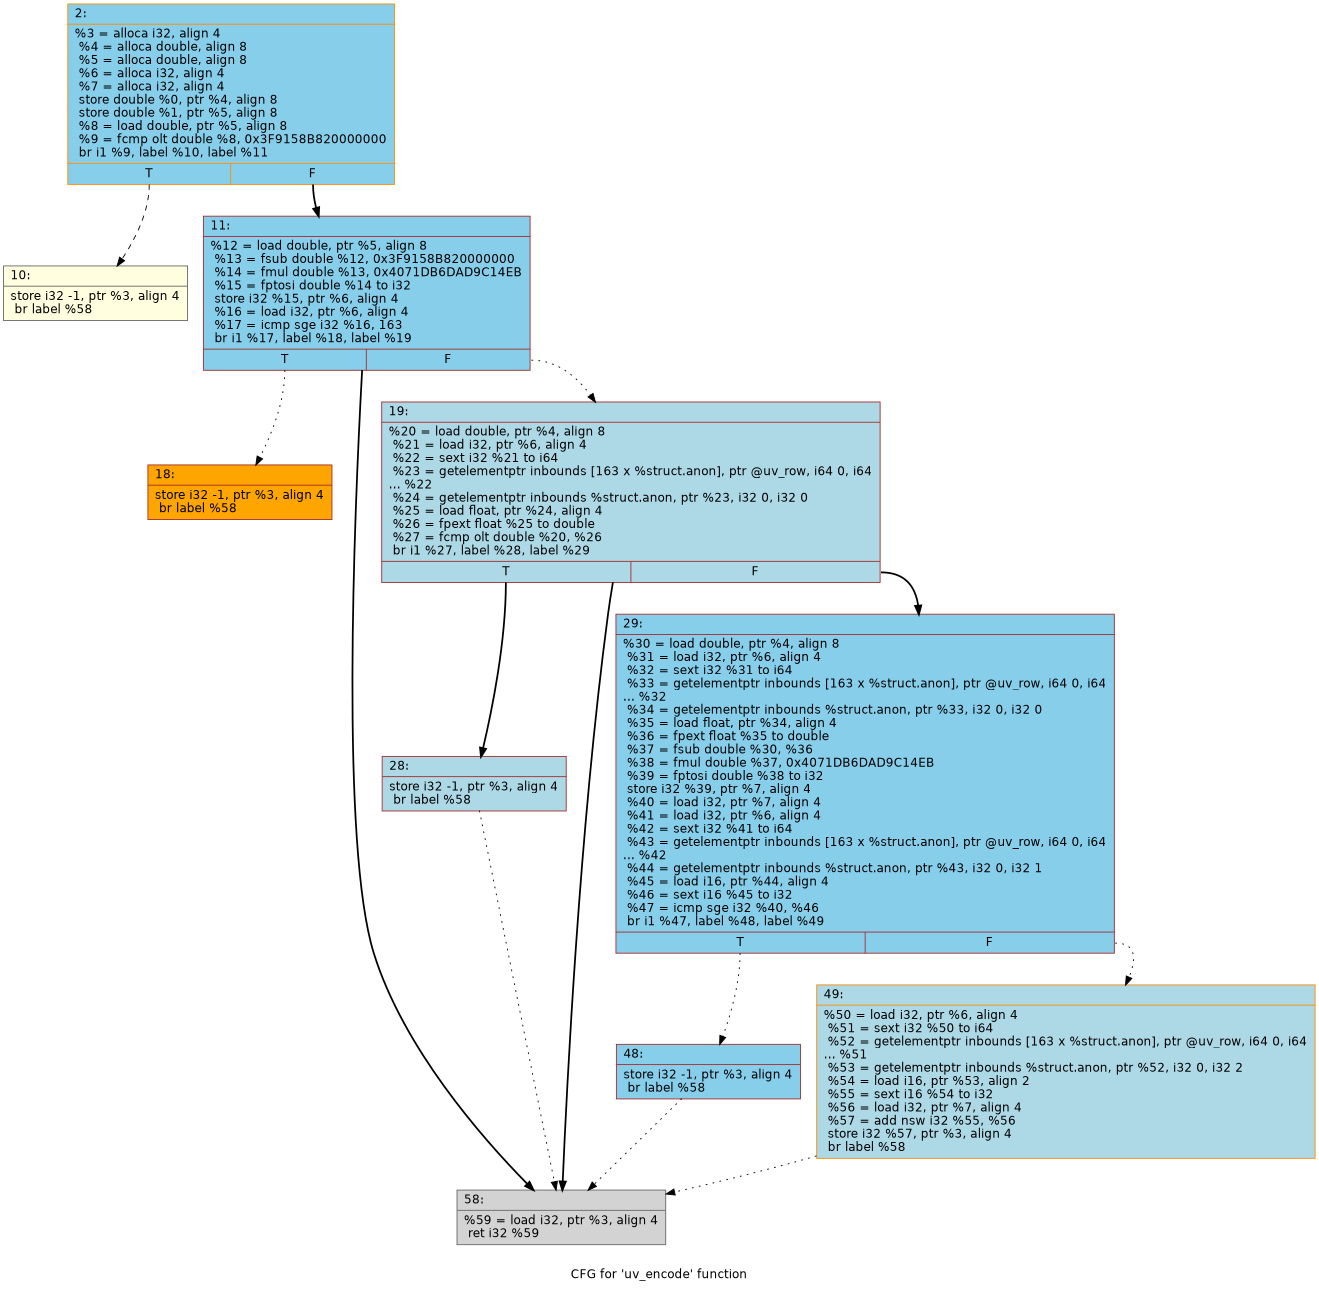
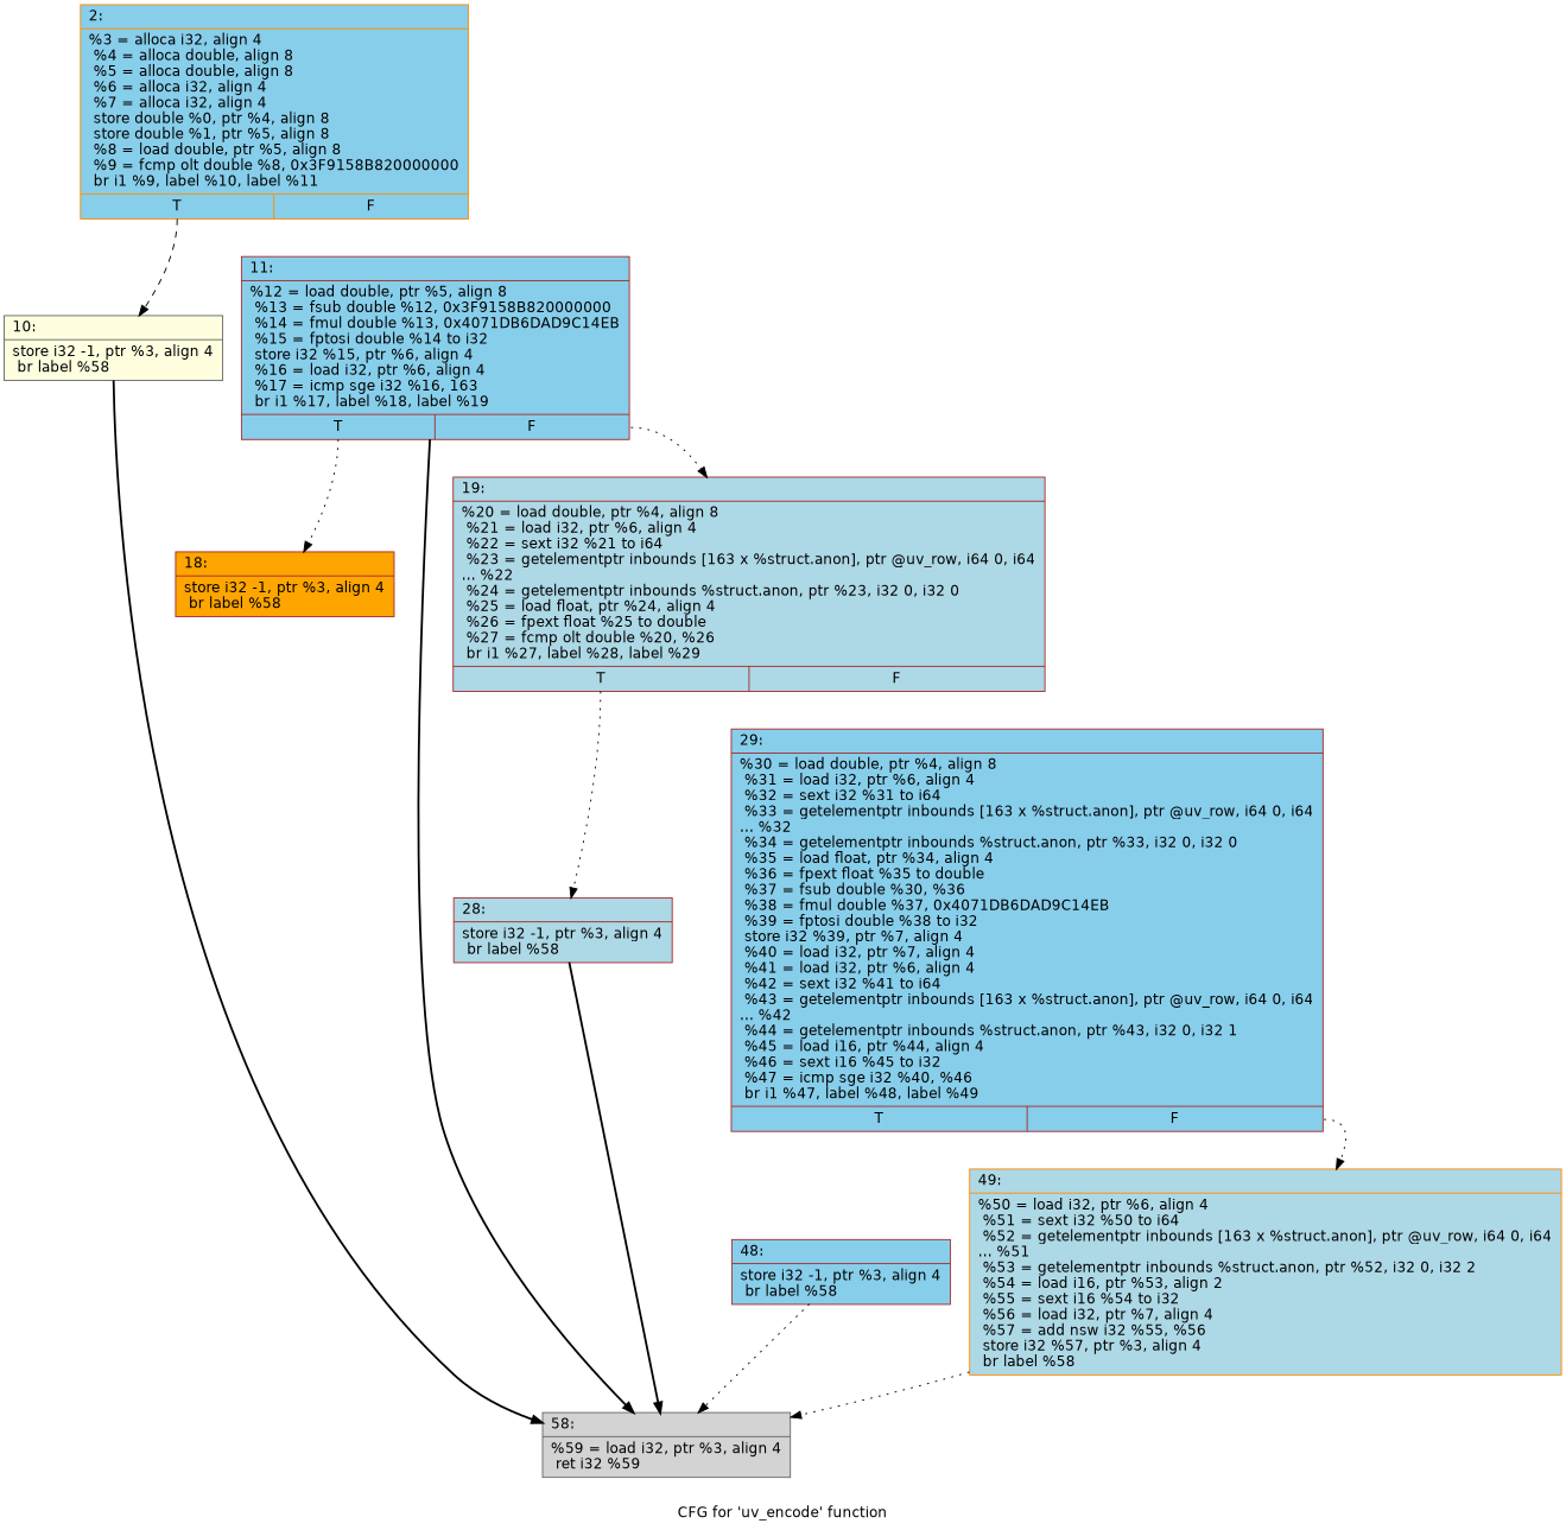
  digraph {
    fontname="DejaVu Sans"
    label="CFG for 'uv_encode' function"
    node [color=brown fillcolor=skyblue fontname="DejaVu Sans" shape=record style=filled]
    edge [fontname="DejaVu Sans" style=bold]
    n1 [color=darkorange label="{2:\l|  %3 = alloca i32, align 4\l  %4 = alloca double, align 8\l  %5 = alloca double, align 8\l  %6 = alloca i32, align 4\l  %7 = alloca i32, align 4\l  store double %0, ptr %4, align 8\l  store double %1, ptr %5, align 8\l  %8 = load double, ptr %5, align 8\l  %9 = fcmp olt double %8, 0x3F9158B820000000\l  br i1 %9, label %10, label %11\l|{<s0>T|<s1>F}}"]
    n2 [color=gray40 fillcolor=lightyellow label="{10:\l|  store i32 -1, ptr %3, align 4\l  br label %58\l}"]
    n3 [label="{11:\l|  %12 = load double, ptr %5, align 8\l  %13 = fsub double %12, 0x3F9158B820000000\l  %14 = fmul double %13, 0x4071DB6DAD9C14EB\l  %15 = fptosi double %14 to i32\l  store i32 %15, ptr %6, align 4\l  %16 = load i32, ptr %6, align 4\l  %17 = icmp sge i32 %16, 163\l  br i1 %17, label %18, label %19\l|{<s0>T|<s1>F}}"]
    n4 [color=gray40 fillcolor=lightgrey label="{58:\l|  %59 = load i32, ptr %3, align 4\l  ret i32 %59\l}"]
    n5 [fillcolor=orange label="{18:\l|  store i32 -1, ptr %3, align 4\l  br label %58\l}"]
    n6 [fillcolor=lightblue label="{19:\l|  %20 = load double, ptr %4, align 8\l  %21 = load i32, ptr %6, align 4\l  %22 = sext i32 %21 to i64\l  %23 = getelementptr inbounds [163 x %struct.anon], ptr @uv_row, i64 0, i64\l... %22\l  %24 = getelementptr inbounds %struct.anon, ptr %23, i32 0, i32 0\l  %25 = load float, ptr %24, align 4\l  %26 = fpext float %25 to double\l  %27 = fcmp olt double %20, %26\l  br i1 %27, label %28, label %29\l|{<s0>T|<s1>F}}"]
    n7 [fillcolor=lightblue label="{28:\l|  store i32 -1, ptr %3, align 4\l  br label %58\l}"]
    n8 [label="{29:\l|  %30 = load double, ptr %4, align 8\l  %31 = load i32, ptr %6, align 4\l  %32 = sext i32 %31 to i64\l  %33 = getelementptr inbounds [163 x %struct.anon], ptr @uv_row, i64 0, i64\l... %32\l  %34 = getelementptr inbounds %struct.anon, ptr %33, i32 0, i32 0\l  %35 = load float, ptr %34, align 4\l  %36 = fpext float %35 to double\l  %37 = fsub double %30, %36\l  %38 = fmul double %37, 0x4071DB6DAD9C14EB\l  %39 = fptosi double %38 to i32\l  store i32 %39, ptr %7, align 4\l  %40 = load i32, ptr %7, align 4\l  %41 = load i32, ptr %6, align 4\l  %42 = sext i32 %41 to i64\l  %43 = getelementptr inbounds [163 x %struct.anon], ptr @uv_row, i64 0, i64\l... %42\l  %44 = getelementptr inbounds %struct.anon, ptr %43, i32 0, i32 1\l  %45 = load i16, ptr %44, align 4\l  %46 = sext i16 %45 to i32\l  %47 = icmp sge i32 %40, %46\l  br i1 %47, label %48, label %49\l|{<s0>T|<s1>F}}"]
    n9 [label="{48:\l|  store i32 -1, ptr %3, align 4\l  br label %58\l}"]
    n10 [color=darkorange fillcolor=lightblue label="{49:\l|  %50 = load i32, ptr %6, align 4\l  %51 = sext i32 %50 to i64\l  %52 = getelementptr inbounds [163 x %struct.anon], ptr @uv_row, i64 0, i64\l... %51\l  %53 = getelementptr inbounds %struct.anon, ptr %52, i32 0, i32 2\l  %54 = load i16, ptr %53, align 2\l  %55 = sext i16 %54 to i32\l  %56 = load i32, ptr %7, align 4\l  %57 = add nsw i32 %55, %56\l  store i32 %57, ptr %3, align 4\l  br label %58\l}"]
    n1 -> n2 [style=dashed tailport=s0]
-   n1 -> n3 [tailport=s1]
-   n6 -> n4
+   n2 -> n4
    n3 -> n4
    n3 -> n5 [style=dotted tailport=s0]
    n3 -> n6 [style=dotted tailport=s1]
-   n6 -> n7 [tailport=s0]
-   n6 -> n8 [tailport=s1]
-   n7 -> n4 [style=dotted]
-   n8 -> n9 [style=dotted tailport=s0]
+   n6 -> n7 [style=dotted tailport=s0]
+   n7 -> n4
    n8 -> n10 [style=dotted tailport=s1]
    n9 -> n4 [style=dotted]
    n10 -> n4 [style=dotted]
  }
